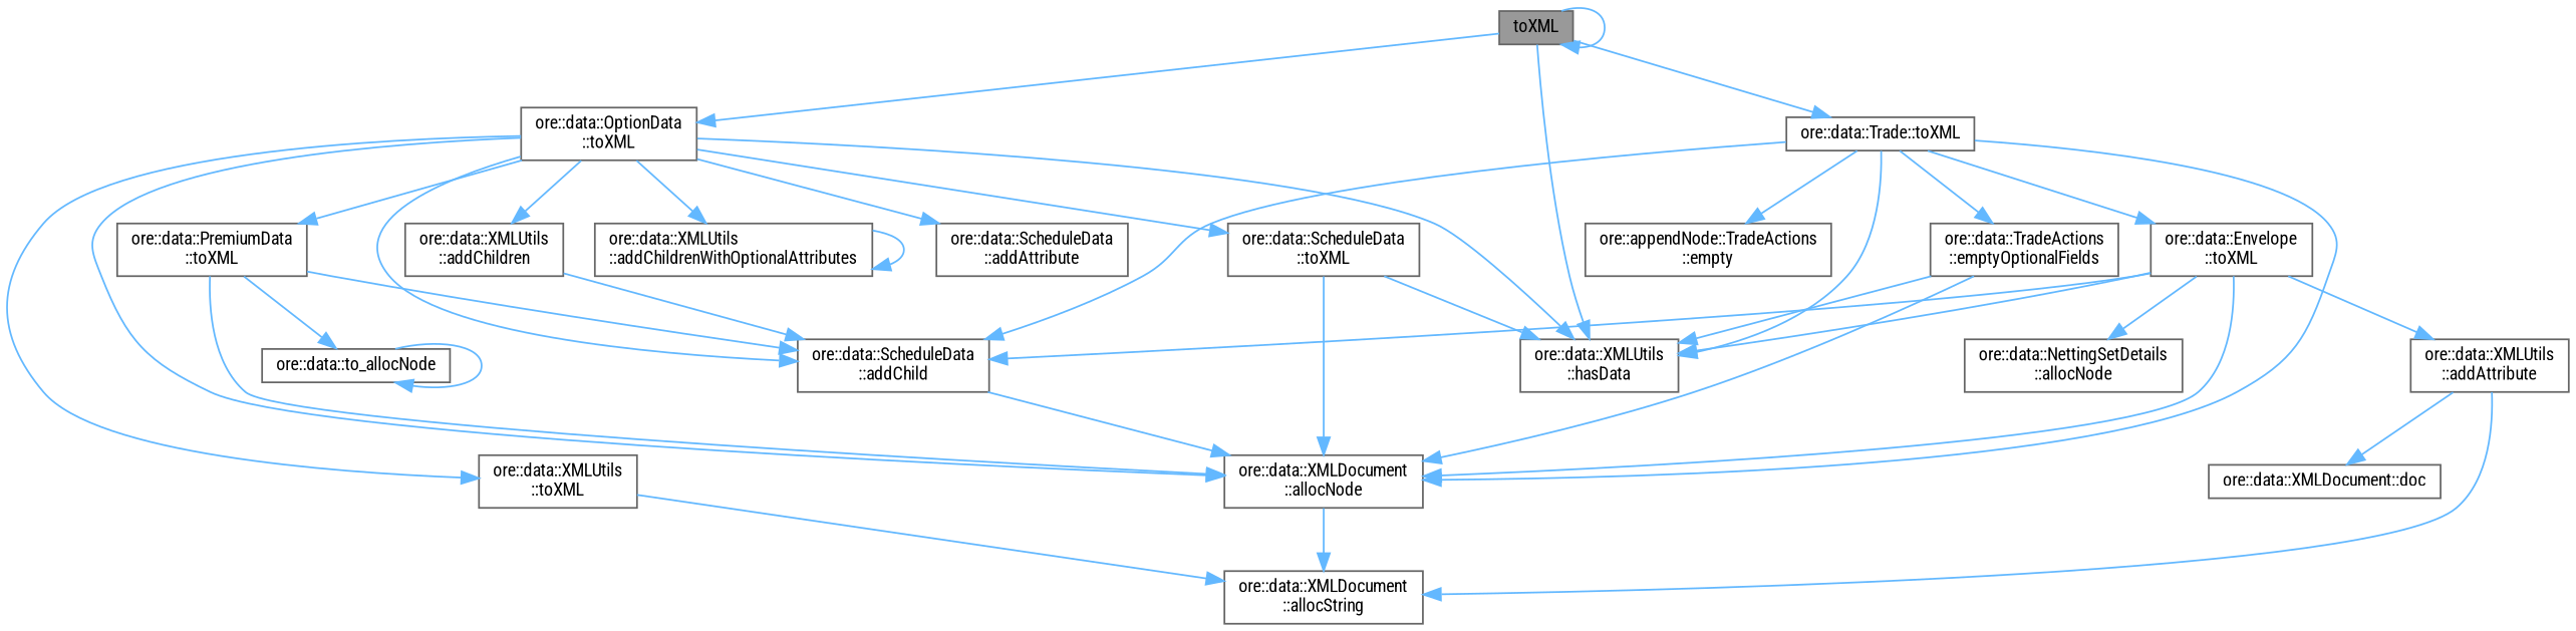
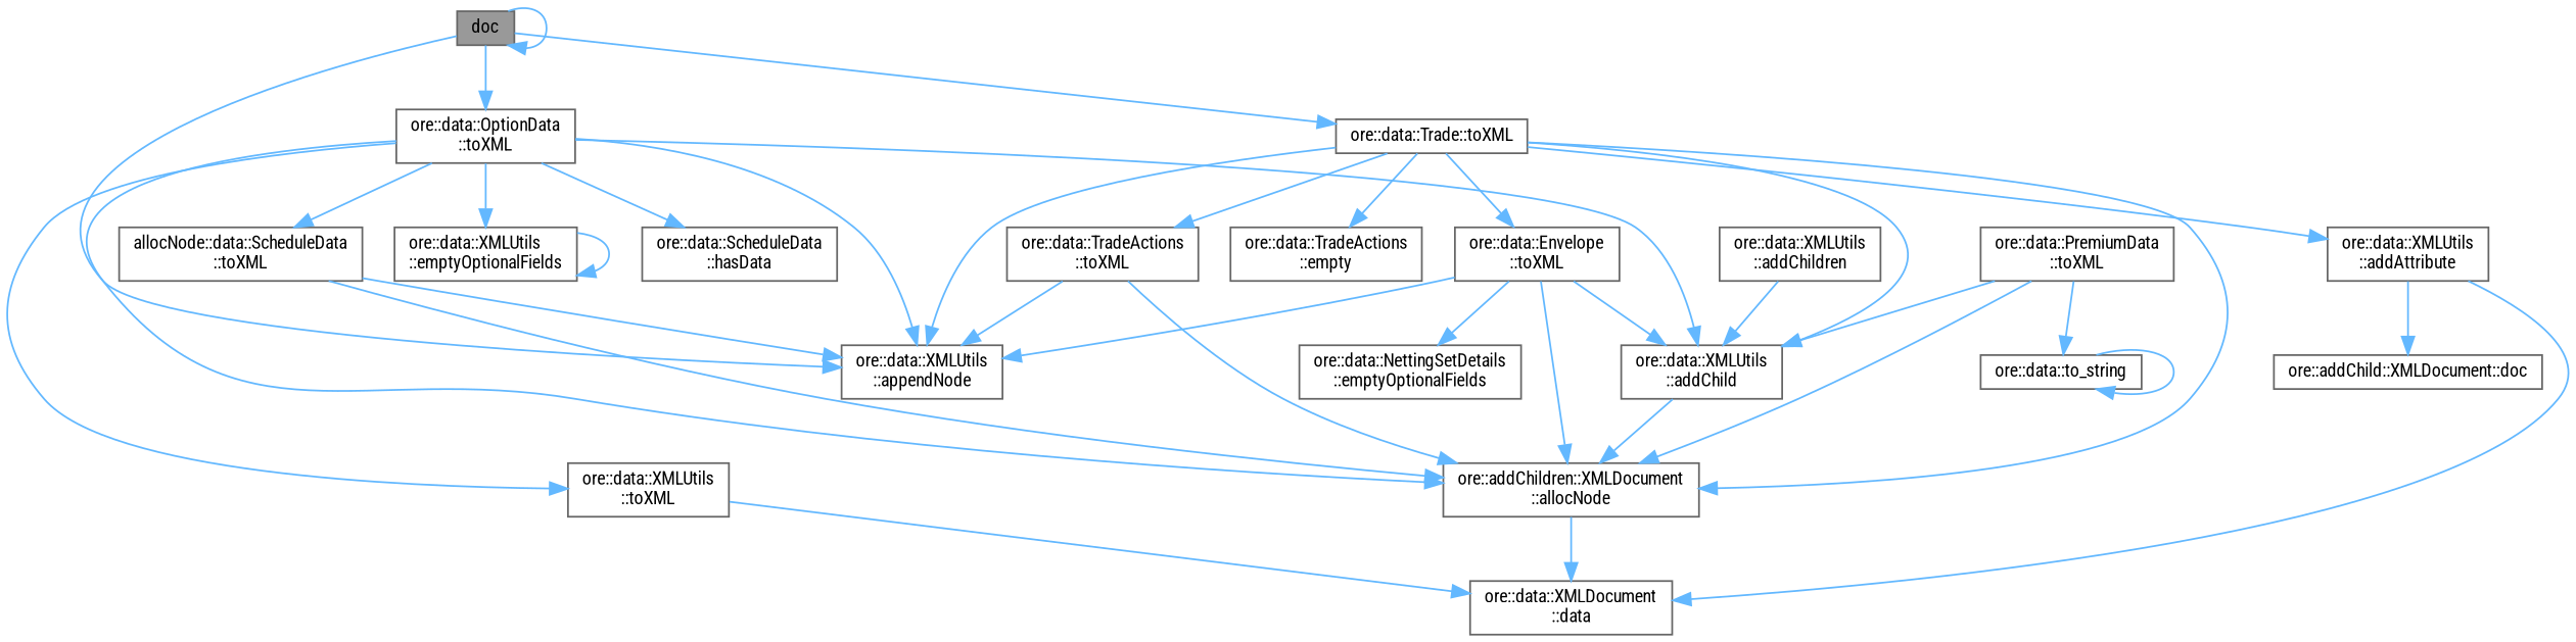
  digraph {
    fontname="Roboto Condensed"
    rankdir=TB
    node [color=grey40 fillcolor=white fontname="Roboto Condensed" fontsize=10 shape=box style=filled]
    edge [color=steelblue1 fontname="Roboto Condensed" fontsize=10 labelfontname=Helvetica labelfontsize=10 style=solid]
-   n1 [color=gray40 fillcolor=grey60 fontcolor=black height=0.2 label=toXML width=0.4]
-   n2 [height=0.2 label="ore::data::XMLUtils\l::hasData" width=0.4]
+   n1 [color=gray40 fillcolor=grey60 fontcolor=black height=0.2 label=doc width=0.4]
+   n2 [height=0.2 label="ore::data::XMLUtils\l::appendNode" width=0.4]
    n3 [height=0.2 label="ore::data::OptionData\l::toXML" width=0.4]
    n4 [height=0.2 label="ore::data::Trade::toXML" width=0.4]
-   n5 [height=0.2 label="ore::data::XMLDocument\l::allocNode" width=0.4]
-   n6 [height=0.2 label="ore::data::XMLDocument\l::allocString" width=0.4]
-   n7 [height=0.2 label="ore::data::ScheduleData\l::addChild" width=0.4]
+   n5 [height=0.2 label="ore::addChildren::XMLDocument\l::allocNode" width=0.4]
+   n6 [height=0.2 label="ore::data::XMLDocument\l::data" width=0.4]
+   n7 [height=0.2 label="ore::data::XMLUtils\l::addChild" width=0.4]
    n8 [height=0.2 label="ore::data::XMLUtils\l::addChildren" width=0.4]
-   n9 [height=0.2 label="ore::data::XMLUtils\l::addChildrenWithOptionalAttributes" width=0.4]
-   n10 [height=0.2 label="ore::data::ScheduleData\l::addAttribute" width=0.4]
+   n9 [height=0.2 label="ore::data::XMLUtils\l::emptyOptionalFields" width=0.4]
+   n10 [height=0.2 label="ore::data::ScheduleData\l::hasData" width=0.4]
    n11 [height=0.2 label="ore::data::XMLUtils\l::toXML" width=0.4]
    n12 [height=0.2 label="ore::data::PremiumData\l::toXML" width=0.4]
-   n13 [height=0.2 label="ore::data::ScheduleData\l::toXML" width=0.4]
+   n13 [height=0.2 label="allocNode::data::ScheduleData\l::toXML" width=0.4]
    n14 [height=0.2 label="ore::data::XMLUtils\l::addAttribute" width=0.4]
-   n15 [height=0.2 label="ore::appendNode::TradeActions\l::empty" width=0.4]
+   n15 [height=0.2 label="ore::data::TradeActions\l::empty" width=0.4]
    n16 [height=0.2 label="ore::data::Envelope\l::toXML" width=0.4]
-   n17 [height=0.2 label="ore::data::TradeActions\l::emptyOptionalFields" width=0.4]
-   n18 [height=0.2 label="ore::data::to_allocNode" width=0.4]
-   n19 [height=0.2 label="ore::data::XMLDocument::doc" width=0.4]
-   n20 [height=0.2 label="ore::data::NettingSetDetails\l::allocNode" width=0.4]
+   n17 [height=0.2 label="ore::data::TradeActions\l::toXML" width=0.4]
+   n18 [height=0.2 label="ore::data::to_string" width=0.4]
+   n19 [height=0.2 label="ore::addChild::XMLDocument::doc" width=0.4]
+   n20 [height=0.2 label="ore::data::NettingSetDetails\l::emptyOptionalFields" width=0.4]
    n1 -> n1
    n1 -> n2
    n1 -> n3
    n1 -> n4
    n3 -> n2
    n3 -> n5
    n3 -> n7
-   n3 -> n8
    n3 -> n9
    n3 -> n10
    n3 -> n11
-   n3 -> n12
    n3 -> n13
    n4 -> n2
    n4 -> n5
    n4 -> n7
-   n16 -> n14
+   n4 -> n14
    n4 -> n15
    n4 -> n16
    n4 -> n17
    n5 -> n6
    n7 -> n5
    n8 -> n7
    n9 -> n9
    n11 -> n6
    n12 -> n5
    n12 -> n7
    n12 -> n18
    n13 -> n2
    n13 -> n5
    n14 -> n6
    n14 -> n19
    n16 -> n2
    n16 -> n5
    n16 -> n7
    n16 -> n20
    n17 -> n2
    n17 -> n5
    n18 -> n18
  }
